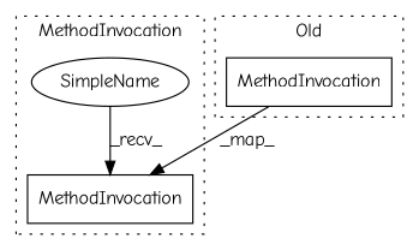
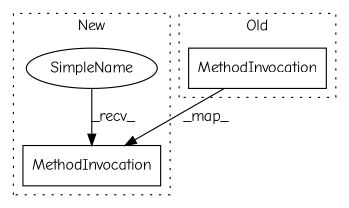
  digraph {
    fontname="Comic Neue"
    node [a=32 l="6,1" shape=box fontname="Comic Neue"]
    edge [fontname="Comic Neue"]
    n1 [label=MethodInvocation s="607,627"]
    n2 [a=42 l=8 label=SimpleName s=598 shape=ellipse]
    n3 [label=MethodInvocation s="567,582"]
    subgraph cluster_1 {
-     label=MethodInvocation
+     label=New
      style=dotted
      n1
      n2
    }
    subgraph cluster_2 {
      label=Old
      style=dotted
      n3
    }
    n2 -> n1 [label=_recv_]
    n3 -> n1 [label=_map_]
  }
